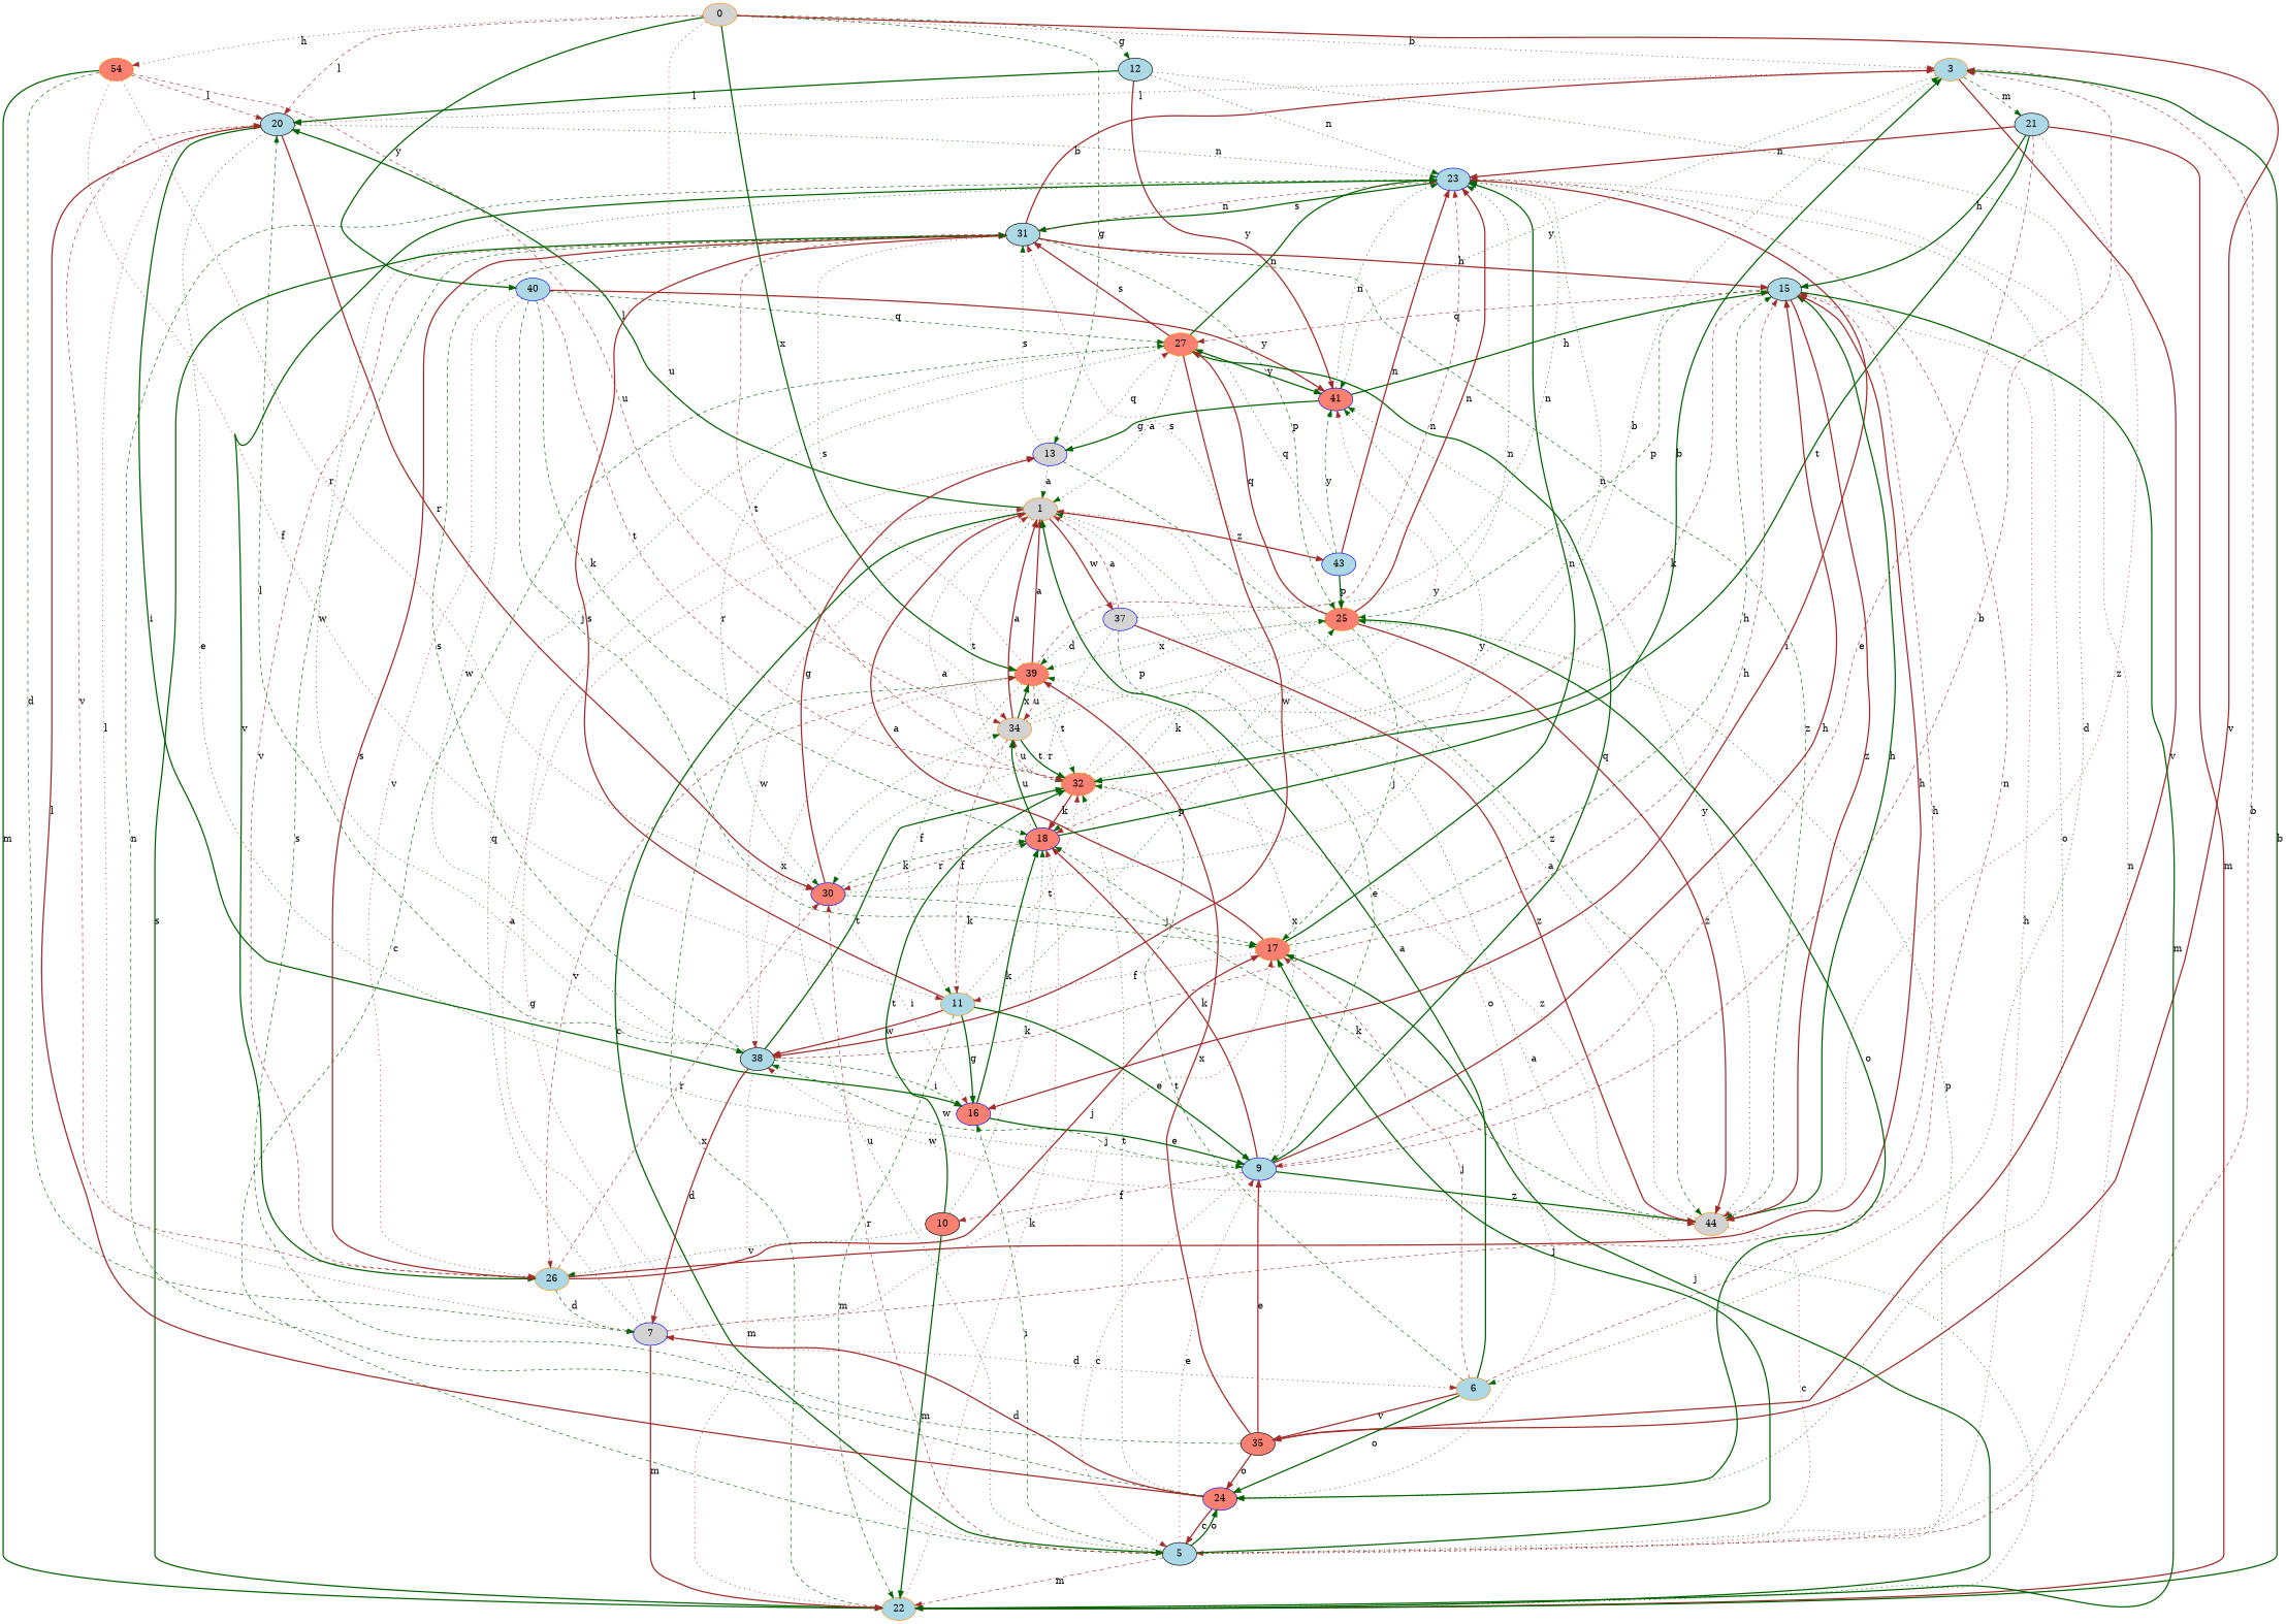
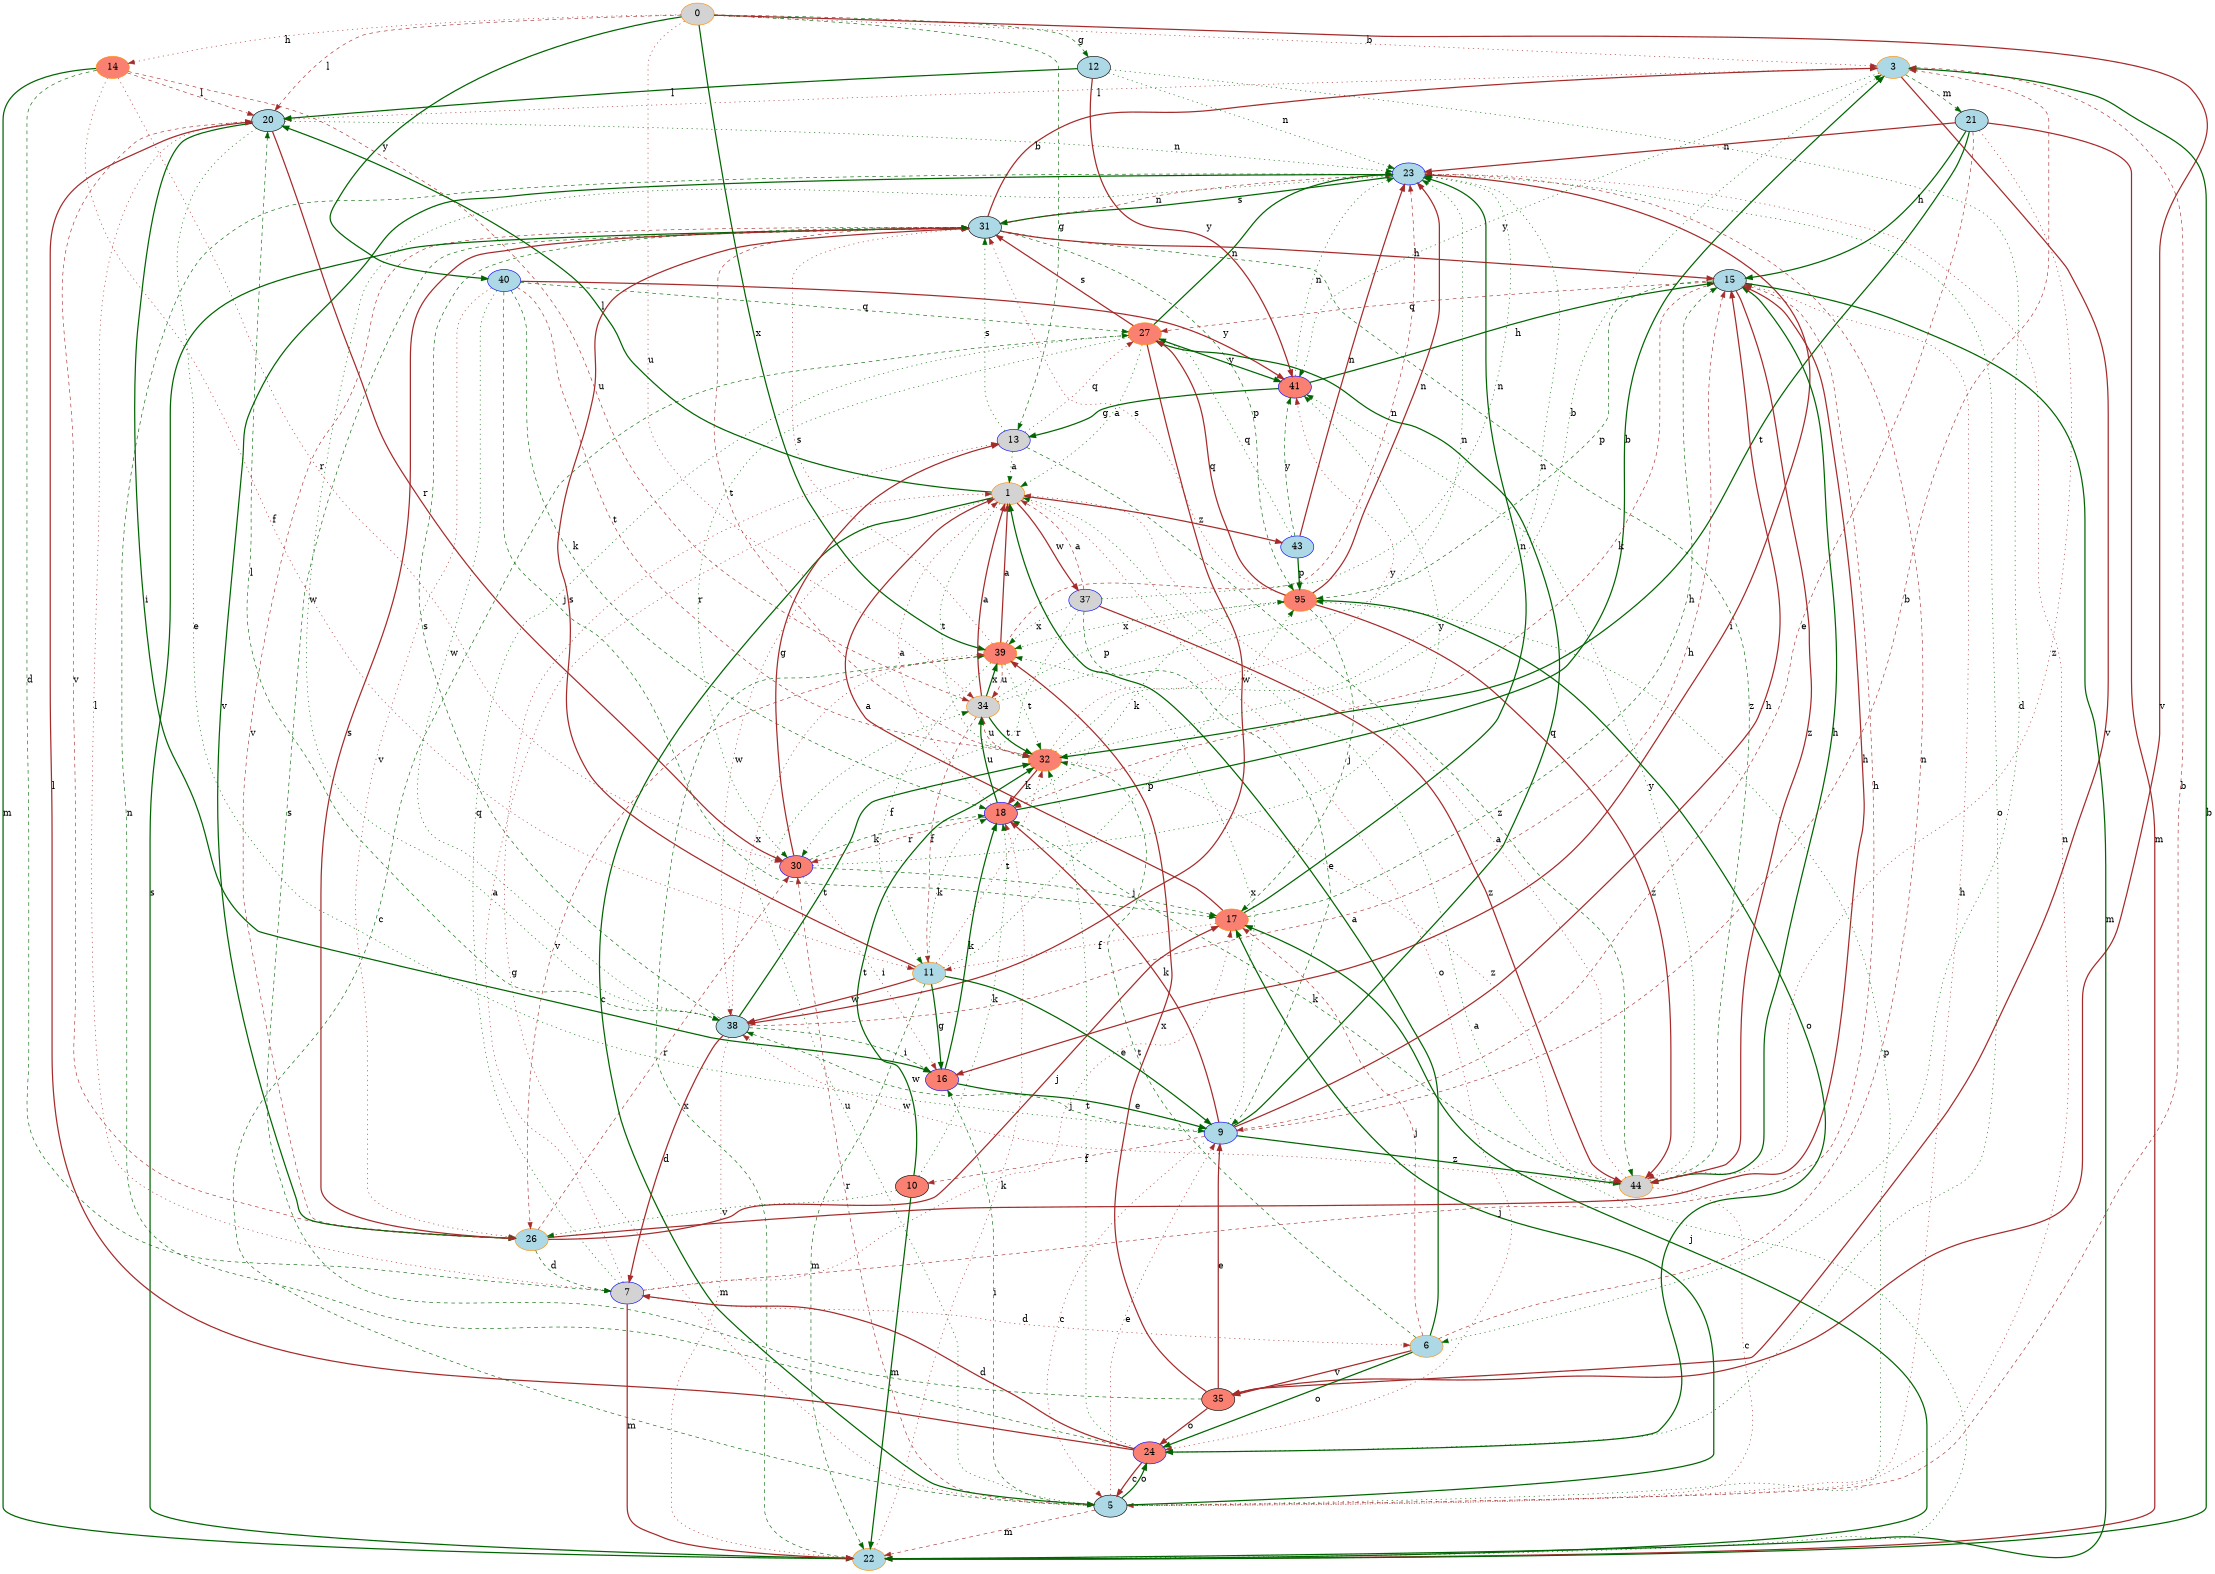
  strict digraph {
    node [color=darkorange fillcolor=lightblue style=filled]
    edge [color=darkgreen style=bold]
    0 [fillcolor=lightgrey]
    3
    12 [color=black]
    13 [color=blue fillcolor=lightgrey]
-   14 [fillcolor=salmon label=54]
+   14 [fillcolor=salmon]
    20 [color=black]
    34 [fillcolor=lightgrey]
    35 [color=black fillcolor=salmon]
    39 [fillcolor=salmon]
    40 [color=blue]
    21 [color=black]
    41 [color=blue fillcolor=salmon]
    23 [color=blue]
    6
    1 [fillcolor=lightgrey]
    27 [fillcolor=salmon]
    44 [fillcolor=lightgrey]
    31 [color=black]
    22
    30 [color=blue fillcolor=salmon]
    7 [color=blue fillcolor=lightgrey]
    11
    9 [color=blue]
    16 [color=blue fillcolor=salmon]
    n25 [label=26]
    32 [fillcolor=salmon]
-   25 [fillcolor=salmon]
+   25 [fillcolor=salmon label=95]
    24 [color=blue fillcolor=salmon]
    38 [color=black]
    17 [fillcolor=salmon]
    18 [color=blue fillcolor=salmon]
    5 [color=black]
    37 [color=blue fillcolor=lightgrey]
    43 [color=blue]
    15 [color=black]
    10 [color=black fillcolor=salmon]
    0 -> 3 [color=brown label=b style=dotted]
    0 -> 12 [label=g style=dashed]
    0 -> 13 [label=g style=dashed]
    0 -> 14 [color=brown label=h style=dotted]
    0 -> 20 [color=brown label=l style=dashed]
    0 -> 34 [color=brown label=u style=dotted]
    0 -> 35 [color=brown label=v]
    0 -> 39 [label=x]
    0 -> 40 [label=y]
    3 -> 20 [color=brown label=l style=dotted]
    3 -> 35 [color=brown label=v]
    3 -> 21 [label=m style=dashed]
    3 -> 41 [label=y style=dotted]
    12 -> 20 [label=l]
    12 -> 41 [color=brown label=y]
    12 -> 23 [label=n style=dotted]
    12 -> 6 [label=d style=dotted]
    13 -> 1 [label=a style=dotted]
    13 -> 27 [color=brown label=q style=dotted]
    13 -> 44 [label=z style=dashed]
    13 -> 31 [label=s style=dotted]
    14 -> 20 [color=brown label=l style=dashed]
    14 -> 34 [color=brown label=u style=dashed]
    14 -> 22 [label=m]
    14 -> 30 [color=brown label=r style=dotted]
    14 -> 7 [label=d style=dashed]
    14 -> 11 [color=brown label=f style=dotted]
    20 -> 23 [label=n style=dotted]
    20 -> 30 [color=brown label=r]
    20 -> 9 [label=e style=dotted]
    20 -> 16 [label=i]
    20 -> n25 [color=brown label=v style=dashed]
    34 -> 39 [label=x]
    34 -> 23 [label=n style=dotted]
    34 -> 1 [color=brown label=a]
    34 -> 11 [color=brown label=f style=dashed]
    34 -> 32 [label=t]
    34 -> 25 [label=p style=dotted]
    35 -> 39 [color=brown label=x]
    35 -> 31 [label=s style=dashed]
    35 -> 9 [color=brown label=e]
    35 -> 24 [color=brown label=o]
    39 -> 34 [color=brown label=u style=dashed]
    39 -> 23 [color=brown label=n style=dashed]
    39 -> 1 [color=brown label=a]
    39 -> 31 [color=brown label=s style=dotted]
    39 -> 11 [label=f style=dotted]
    39 -> n25 [color=brown label=v style=dashed]
    39 -> 32 [label=t style=dotted]
    40 -> 41 [color=brown label=y]
    40 -> 27 [label=q style=dashed]
    40 -> n25 [color=brown label=v style=dotted]
    40 -> 32 [color=brown label=t style=dashed]
    40 -> 38 [label=w style=dotted]
    40 -> 17 [label=j style=dashed]
    40 -> 18 [label=k style=dashed]
    21 -> 23 [color=brown label=n]
    21 -> 44 [color=brown label=z style=dotted]
    21 -> 22 [color=brown label=m]
    21 -> 9 [color=brown label=e style=dashed]
    21 -> 32 [label=t]
    21 -> 15 [label=h]
    41 -> 13 [label=g]
    41 -> 23 [label=n style=dotted]
    41 -> 15 [label=h]
    23 -> 31 [label=s]
    23 -> 16 [color=brown label=i]
    23 -> n25 [label=v]
    23 -> 24 [label=o style=dotted]
    23 -> 38 [label=w style=dotted]
    6 -> 35 [color=brown label=v]
    6 -> 23 [color=brown label=n style=dashed]
    6 -> 1 [label=a]
    6 -> 32 [label=t style=dashed]
    6 -> 24 [label=o]
    6 -> 17 [color=brown label=j style=dashed]
    1 -> 20 [label=l]
    1 -> 32 [label=t style=dotted]
    1 -> 24 [color=brown label=o style=dotted]
    1 -> 38 [color=brown label=w style=dotted]
    1 -> 5 [label=c]
    1 -> 37 [color=brown label=w]
    1 -> 43 [color=brown label=z]
    27 -> 41 [label=y]
    27 -> 23 [label=n]
    27 -> 1 [label=a style=dotted]
    27 -> 31 [color=brown label=s]
    27 -> 30 [label=r style=dotted]
    27 -> 38 [color=brown label=w]
    27 -> 5 [label=c style=dashed]
    44 -> 41 [label=y style=dotted]
    44 -> 1 [color=brown label=a style=dotted]
    44 -> 38 [color=brown label=w style=dotted]
    44 -> 18 [label=k style=dashed]
    44 -> 5 [color=brown label=c style=dotted]
    44 -> 15 [label=h]
    31 -> 3 [color=brown label=b]
    31 -> 23 [color=brown label=n style=dashed]
    31 -> 44 [label=z style=dashed]
    31 -> n25 [color=brown label=v style=dashed]
    31 -> 32 [color=brown label=t style=dashed]
    31 -> 25 [label=p style=dashed]
    31 -> 15 [color=brown label=h]
    22 -> 3 [label=b]
    22 -> 39 [label=x style=dashed]
    22 -> 1 [label=a style=dotted]
    22 -> 31 [label=s]
    22 -> 17 [label=j]
    22 -> 18 [color=brown label=k style=dotted]
    30 -> 13 [color=brown label=g]
    30 -> 41 [label=y style=dotted]
    30 -> 16 [color=brown label=i style=dotted]
    30 -> 17 [label=j style=dashed]
    30 -> 18 [label=k style=dashed]
    7 -> 20 [color=brown label=l style=dotted]
    7 -> 6 [color=brown label=d style=dotted]
    7 -> 1 [color=brown label=a style=dotted]
    7 -> 27 [label=q style=dotted]
    7 -> 22 [color=brown label=m]
    7 -> 17 [color=brown label=j style=dotted]
    7 -> 15 [color=brown label=h style=dashed]
    11 -> 31 [color=brown label=s]
    11 -> 22 [label=m style=dashed]
    11 -> 9 [label=e]
    11 -> 16 [label=g]
    11 -> 32 [color=brown label=t style=dotted]
    11 -> 25 [label=p style=dotted]
    11 -> 38 [color=brown label=w]
    11 -> 18 [label=k style=dotted]
    9 -> 3 [color=brown label=b style=dashed]
    9 -> 39 [label=x style=dotted]
    9 -> 27 [label=q]
    9 -> 44 [label=z]
    9 -> 38 [label=w style=dashed]
    9 -> 18 [color=brown label=k]
    9 -> 5 [color=brown label=c style=dotted]
    9 -> 15 [color=brown label=h]
    9 -> 10 [color=brown label=f style=dashed]
    16 -> 9 [label=e]
    16 -> 18 [label=k]
    n25 -> 31 [color=brown label=s]
    n25 -> 30 [color=brown label=r style=dashed]
    n25 -> 7 [label=d style=dashed]
    n25 -> 17 [color=brown label=j]
    n25 -> 15 [color=brown label=h]
    32 -> 3 [label=b style=dotted]
    32 -> 34 [color=brown label=u style=dashed]
    32 -> 41 [color=brown label=y style=dotted]
    32 -> 23 [label=n style=dotted]
    32 -> 44 [color=brown label=z style=dotted]
    32 -> 18 [color=brown label=k]
    25 -> 39 [label=x style=dotted]
    25 -> 23 [color=brown label=n]
    25 -> 27 [color=brown label=q]
    25 -> 44 [color=brown label=z]
    25 -> 31 [color=brown label=s style=dotted]
    25 -> 24 [label=o]
    25 -> 17 [label=j style=dashed]
    25 -> 18 [label=k style=dotted]
    24 -> 20 [color=brown label=l]
    24 -> 23 [label=n style=dashed]
    24 -> 7 [color=brown label=d]
    24 -> 32 [label=t style=dotted]
    24 -> 5 [color=brown label=c]
    38 -> 20 [label=l style=dashed]
    38 -> 39 [color=brown label=x style=dotted]
    38 -> 31 [label=s style=dashed]
    38 -> 22 [color=brown label=m style=dotted]
    38 -> 7 [color=brown label=d]
    38 -> 16 [label=i style=dashed]
    38 -> 32 [label=t]
    38 -> 15 [color=brown label=h style=dashed]
    17 -> 23 [label=n]
    17 -> 1 [color=brown label=a]
    17 -> 11 [color=brown label=f style=dotted]
    17 -> 15 [label=h style=dashed]
    18 -> 3 [label=b]
    18 -> 34 [label=u]
    18 -> 1 [color=brown label=a style=dotted]
    18 -> 30 [color=brown label=r style=dashed]
    5 -> 3 [color=brown label=b style=dashed]
    5 -> 13 [color=brown label=g style=dotted]
    5 -> 34 [label=u style=dotted]
    5 -> 23 [color=brown label=n style=dotted]
    5 -> 22 [color=brown label=m style=dashed]
    5 -> 30 [color=brown label=r style=dashed]
    5 -> 9 [color=brown label=e style=dotted]
    5 -> 16 [label=i style=dashed]
    5 -> 25 [label=p style=dotted]
    5 -> 24 [label=o]
    5 -> 17 [label=j]
    5 -> 15 [color=brown label=h style=dotted]
-   37 -> 39 [label=d style=dotted]
+   37 -> 39 [label=x style=dotted]
    37 -> 23 [label=n style=dotted]
    37 -> 1 [color=brown label=a style=dashed]
    37 -> 44 [color=brown label=z]
    37 -> 30 [label=r style=dotted]
    37 -> 9 [label=e style=dashed]
    43 -> 41 [label=y style=dashed]
    43 -> 23 [color=brown label=n]
    43 -> 27 [label=q style=dotted]
    43 -> 25 [label=p]
    15 -> 27 [color=brown label=q style=dashed]
    15 -> 44 [color=brown label=z]
    15 -> 22 [label=m]
    15 -> 25 [label=p style=dashed]
    15 -> 18 [color=brown label=k style=dashed]
    10 -> 22 [label=m]
    10 -> n25 [label=v style=dotted]
    10 -> 32 [label=t]
    10 -> 18 [label=k style=dotted]
  }
